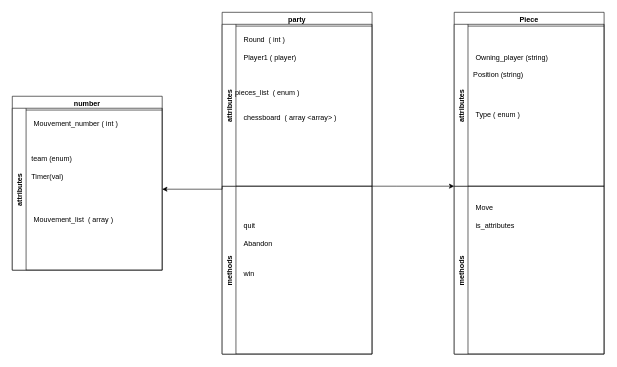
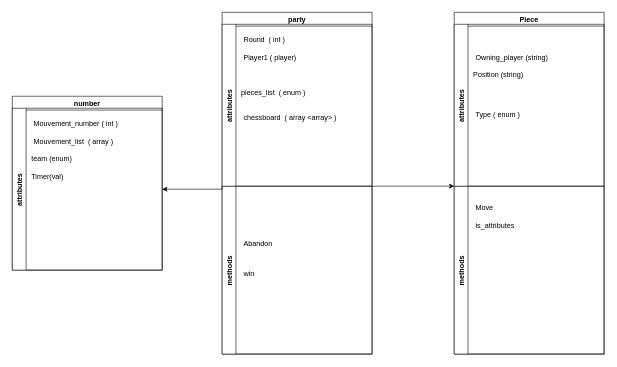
  <mxCell id="0" />
  <mxCell id="1" parent="0" />
  <mxCell id="2" value="party" style="swimlane;" vertex="1" parent="1"><mxGeometry x="370" y="20" width="250" height="570" as="geometry" /></mxCell>
  <mxCell id="3" value="methods" style="swimlane;horizontal=0;" vertex="1" parent="2"><mxGeometry y="290" width="250" height="280" as="geometry" /></mxCell>
  <mxCell id="4" value="win" style="text;strokeColor=none;fillColor=none;align=left;verticalAlign=middle;spacingLeft=4;spacingRight=4;overflow=hidden;points=[[0,0.5],[1,0.5]];portConstraint=eastwest;rotatable=0;" vertex="1" parent="3"><mxGeometry x="30" y="130" width="210" height="30" as="geometry" /></mxCell>
- <mxCell id="5" value="quit" style="text;strokeColor=none;fillColor=none;align=left;verticalAlign=middle;spacingLeft=4;spacingRight=4;overflow=hidden;points=[[0,0.5],[1,0.5]];portConstraint=eastwest;rotatable=0;" vertex="1" parent="3"><mxGeometry x="30" y="50" width="210" height="30" as="geometry" /></mxCell>
  <mxCell id="6" value="Abandon" style="text;strokeColor=none;fillColor=none;align=left;verticalAlign=middle;spacingLeft=4;spacingRight=4;overflow=hidden;points=[[0,0.5],[1,0.5]];portConstraint=eastwest;rotatable=0;" vertex="1" parent="3"><mxGeometry x="30" y="80" width="80" height="30" as="geometry" /></mxCell>
  <mxCell id="7" value="attributes" style="swimlane;horizontal=0;" vertex="1" parent="2"><mxGeometry y="20" width="250" height="270" as="geometry" /></mxCell>
  <mxCell id="8" value="Round  ( int )  " style="text;strokeColor=none;fillColor=none;align=left;verticalAlign=middle;spacingLeft=4;spacingRight=4;overflow=hidden;points=[[0,0.5],[1,0.5]];portConstraint=eastwest;rotatable=0;" vertex="1" parent="7"><mxGeometry x="30" y="10" width="210" height="30" as="geometry" /></mxCell>
  <mxCell id="9" value="Player1 ( player)" style="text;strokeColor=none;fillColor=none;align=left;verticalAlign=middle;spacingLeft=4;spacingRight=4;overflow=hidden;points=[[0,0.5],[1,0.5]];portConstraint=eastwest;rotatable=0;" vertex="1" parent="7"><mxGeometry x="30" y="40" width="210" height="30" as="geometry" /></mxCell>
- <mxCell id="10" value="pieces_list&amp;nbsp; ( enum )" style="text;html=1;strokeColor=none;fillColor=none;align=left;verticalAlign=middle;whiteSpace=wrap;rounded=0;" vertex="1" parent="7"><mxGeometry x="20" y="100" width="210" height="30" as="geometry" /></mxCell>
+ <mxCell id="10" value="pieces_list&amp;nbsp; ( enum )" style="text;html=1;strokeColor=none;fillColor=none;align=left;verticalAlign=middle;whiteSpace=wrap;rounded=0;" vertex="1" parent="7"><mxGeometry x="30" y="100" width="210" height="30" as="geometry" /></mxCell>
  <mxCell id="11" value="chessboard  ( array &lt;array&gt; )" style="text;strokeColor=none;fillColor=none;align=left;verticalAlign=middle;spacingLeft=4;spacingRight=4;overflow=hidden;points=[[0,0.5],[1,0.5]];portConstraint=eastwest;rotatable=0;" vertex="1" parent="7"><mxGeometry x="30" y="140" width="210" height="30" as="geometry" /></mxCell>
  <mxCell id="12" value="number" style="swimlane;" vertex="1" parent="1"><mxGeometry x="20" y="160" width="250" height="290" as="geometry" /></mxCell>
  <mxCell id="13" value="attributes" style="swimlane;horizontal=0;" vertex="1" parent="12"><mxGeometry y="20" width="250" height="270" as="geometry" /></mxCell>
  <mxCell id="14" value="Mouvement_number ( int )" style="text;strokeColor=none;fillColor=none;align=left;verticalAlign=middle;spacingLeft=4;spacingRight=4;overflow=hidden;points=[[0,0.5],[1,0.5]];portConstraint=eastwest;rotatable=0;" vertex="1" parent="13"><mxGeometry x="30" y="10" width="210" height="30" as="geometry" /></mxCell>
- <mxCell id="15" value="Mouvement_list  ( array )" style="text;strokeColor=none;fillColor=none;align=left;verticalAlign=middle;spacingLeft=4;spacingRight=4;overflow=hidden;points=[[0,0.5],[1,0.5]];portConstraint=eastwest;rotatable=0;" vertex="1" parent="13"><mxGeometry x="30" y="170" width="210" height="30" as="geometry" /></mxCell>
+ <mxCell id="15" value="Mouvement_list  ( array )" style="text;strokeColor=none;fillColor=none;align=left;verticalAlign=middle;spacingLeft=4;spacingRight=4;overflow=hidden;points=[[0,0.5],[1,0.5]];portConstraint=eastwest;rotatable=0;" vertex="1" parent="13"><mxGeometry x="30" y="40" width="210" height="30" as="geometry" /></mxCell>
  <mxCell id="16" value="team (enum)" style="text;html=1;strokeColor=none;fillColor=none;align=left;verticalAlign=middle;whiteSpace=wrap;rounded=0;" vertex="1" parent="13"><mxGeometry x="30" y="70" width="210" height="30" as="geometry" /></mxCell>
  <mxCell id="17" value="Timer(val)" style="text;html=1;strokeColor=none;fillColor=none;align=left;verticalAlign=middle;whiteSpace=wrap;rounded=0;" vertex="1" parent="13"><mxGeometry x="30" y="100" width="210" height="30" as="geometry" /></mxCell>
  <mxCell id="18" value="Piece" style="swimlane;" vertex="1" parent="1"><mxGeometry x="757" y="20" width="250" height="570" as="geometry" /></mxCell>
  <mxCell id="19" value="methods" style="swimlane;horizontal=0;" vertex="1" parent="18"><mxGeometry y="290" width="250" height="280" as="geometry" /></mxCell>
  <mxCell id="20" value="Move" style="text;strokeColor=none;fillColor=none;align=left;verticalAlign=middle;spacingLeft=4;spacingRight=4;overflow=hidden;points=[[0,0.5],[1,0.5]];portConstraint=eastwest;rotatable=0;" vertex="1" parent="19"><mxGeometry x="30" y="20" width="210" height="30" as="geometry" /></mxCell>
  <mxCell id="21" value="is_attributes" style="text;strokeColor=none;fillColor=none;align=left;verticalAlign=middle;spacingLeft=4;spacingRight=4;overflow=hidden;points=[[0,0.5],[1,0.5]];portConstraint=eastwest;rotatable=0;" vertex="1" parent="19"><mxGeometry x="30" y="50" width="210" height="30" as="geometry" /></mxCell>
  <mxCell id="22" value="attributes" style="swimlane;horizontal=0;" vertex="1" parent="18"><mxGeometry y="20" width="250" height="270" as="geometry" /></mxCell>
  <mxCell id="23" value="Type ( enum )" style="text;strokeColor=none;fillColor=none;align=left;verticalAlign=middle;spacingLeft=4;spacingRight=4;overflow=hidden;points=[[0,0.5],[1,0.5]];portConstraint=eastwest;rotatable=0;" vertex="1" parent="22"><mxGeometry x="30" y="135" width="210" height="30" as="geometry" /></mxCell>
  <mxCell id="24" value="Owning_player (string)" style="text;strokeColor=none;fillColor=none;align=left;verticalAlign=middle;spacingLeft=4;spacingRight=4;overflow=hidden;points=[[0,0.5],[1,0.5]];portConstraint=eastwest;rotatable=0;" vertex="1" parent="22"><mxGeometry x="30" y="40" width="210" height="30" as="geometry" /></mxCell>
  <mxCell id="25" value="Position (string)" style="text;html=1;strokeColor=none;fillColor=none;align=left;verticalAlign=middle;whiteSpace=wrap;rounded=0;" vertex="1" parent="22"><mxGeometry x="30" y="70" width="210" height="30" as="geometry" /></mxCell>
  <mxCell id="26" style="edgeStyle=orthogonalEdgeStyle;rounded=0;orthogonalLoop=1;jettySize=auto;html=1;exitX=0;exitY=0;exitDx=0;exitDy=0;entryX=1;entryY=0.5;entryDx=0;entryDy=0;" edge="1" parent="1" source="3" target="13"><mxGeometry relative="1" as="geometry"><Array as="points"><mxPoint x="370" y="315" /></Array></mxGeometry></mxCell>
  <mxCell id="27" style="edgeStyle=orthogonalEdgeStyle;rounded=0;orthogonalLoop=1;jettySize=auto;html=1;exitX=1;exitY=1;exitDx=0;exitDy=0;entryX=0;entryY=0;entryDx=0;entryDy=0;" edge="1" parent="1" source="7" target="19"><mxGeometry relative="1" as="geometry"><Array as="points"><mxPoint x="660" y="310" /><mxPoint x="660" y="310" /></Array></mxGeometry></mxCell>
